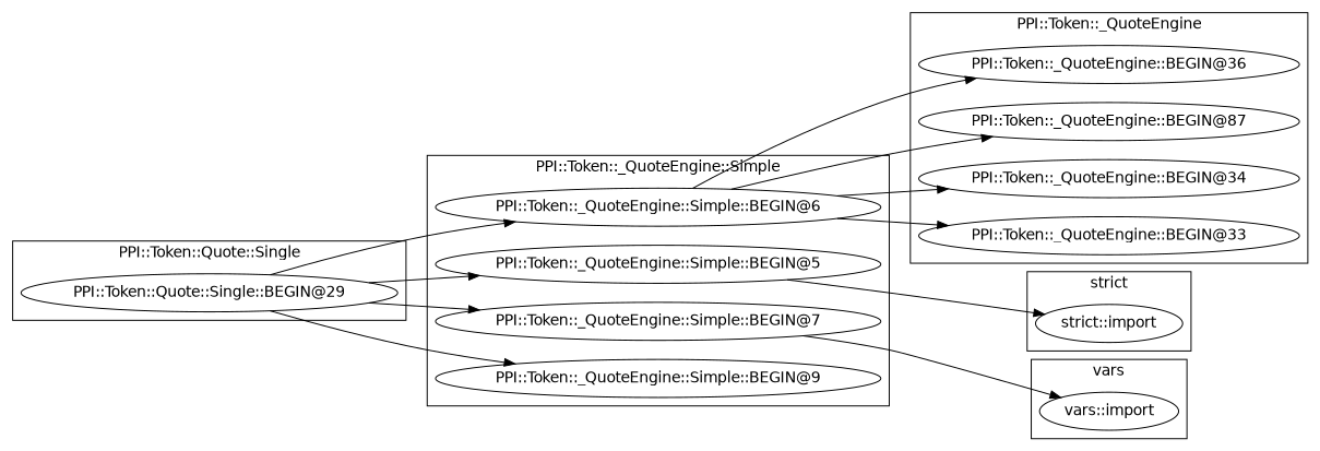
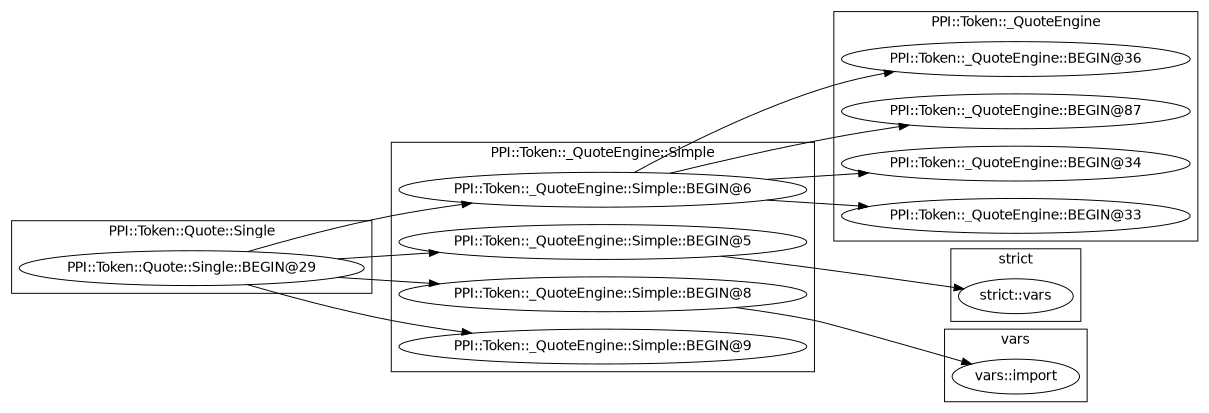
  digraph {
    fontname="DejaVu Sans"
    rankdir=LR
    node [fontname="DejaVu Sans"]
    edge [fontname="DejaVu Sans"]
    "PPI::Token::_QuoteEngine::BEGIN@36"
    n2 [label="PPI::Token::_QuoteEngine::BEGIN@87"]
    "PPI::Token::_QuoteEngine::BEGIN@34"
    "PPI::Token::_QuoteEngine::BEGIN@33"
    n5 [label="PPI::Token::Quote::Single::BEGIN@29"]
    "PPI::Token::_QuoteEngine::Simple::BEGIN@6"
    "PPI::Token::_QuoteEngine::Simple::BEGIN@5"
-   "PPI::Token::_QuoteEngine::Simple::BEGIN@8" [label="PPI::Token::_QuoteEngine::Simple::BEGIN@7"]
+   "PPI::Token::_QuoteEngine::Simple::BEGIN@8"
    "PPI::Token::_QuoteEngine::Simple::BEGIN@9"
    "vars::import"
-   "strict::import"
+   "strict::import" [label="strict::vars"]
    subgraph cluster_1 {
      label="PPI::Token::_QuoteEngine"
      "PPI::Token::_QuoteEngine::BEGIN@36"
      n2
      "PPI::Token::_QuoteEngine::BEGIN@34"
      "PPI::Token::_QuoteEngine::BEGIN@33"
    }
    subgraph cluster_2 {
      label="PPI::Token::Quote::Single"
      n5
    }
    subgraph cluster_3 {
      label="PPI::Token::_QuoteEngine::Simple"
      "PPI::Token::_QuoteEngine::Simple::BEGIN@6"
      "PPI::Token::_QuoteEngine::Simple::BEGIN@5"
      "PPI::Token::_QuoteEngine::Simple::BEGIN@8"
      "PPI::Token::_QuoteEngine::Simple::BEGIN@9"
    }
    subgraph cluster_4 {
      label=vars
      "vars::import"
    }
    subgraph cluster_5 {
      label="strict"
      "strict::import"
    }
    n5 -> "PPI::Token::_QuoteEngine::Simple::BEGIN@6"
    n5 -> "PPI::Token::_QuoteEngine::Simple::BEGIN@5"
    n5 -> "PPI::Token::_QuoteEngine::Simple::BEGIN@8"
    n5 -> "PPI::Token::_QuoteEngine::Simple::BEGIN@9"
    "PPI::Token::_QuoteEngine::Simple::BEGIN@6" -> "PPI::Token::_QuoteEngine::BEGIN@36"
    "PPI::Token::_QuoteEngine::Simple::BEGIN@6" -> n2
    "PPI::Token::_QuoteEngine::Simple::BEGIN@6" -> "PPI::Token::_QuoteEngine::BEGIN@34"
    "PPI::Token::_QuoteEngine::Simple::BEGIN@6" -> "PPI::Token::_QuoteEngine::BEGIN@33"
    "PPI::Token::_QuoteEngine::Simple::BEGIN@5" -> "strict::import"
    "PPI::Token::_QuoteEngine::Simple::BEGIN@8" -> "vars::import"
  }
